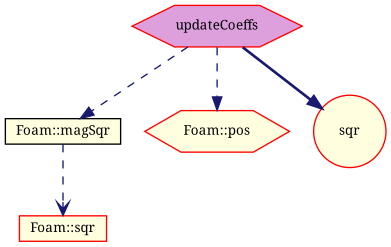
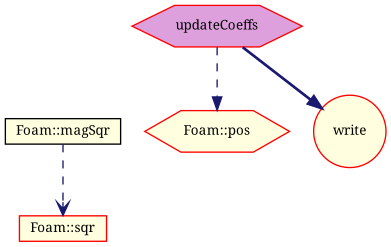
  digraph {
    fontname="Noto Serif"
    rankdir=TB
    node [color=red fillcolor=lightyellow fontname="Noto Serif" fontsize=10 shape=hexagon style=filled]
    edge [arrowhead=normal color=midnightblue fontname="Noto Serif" fontsize=10 labelfontname=Helvetica labelfontsize=10 style=dashed]
    n1 [fillcolor=plum fontcolor=black height=0.2 label=updateCoeffs width=0.4]
    n2 [color=black height=0.2 label="Foam::magSqr" shape=box width=0.4]
    n3 [height=0.2 label="Foam::pos" width=0.4]
-   n4 [height=0.2 label=sqr shape=circle width=0.4]
+   n4 [height=0.2 label=write shape=circle width=0.4]
    n5 [height=0.2 label="Foam::sqr" shape=box width=0.4]
-   n1 -> n2
    n1 -> n3
    n1 -> n4 [style=bold]
    n2 -> n5 [arrowhead=vee]
  }
